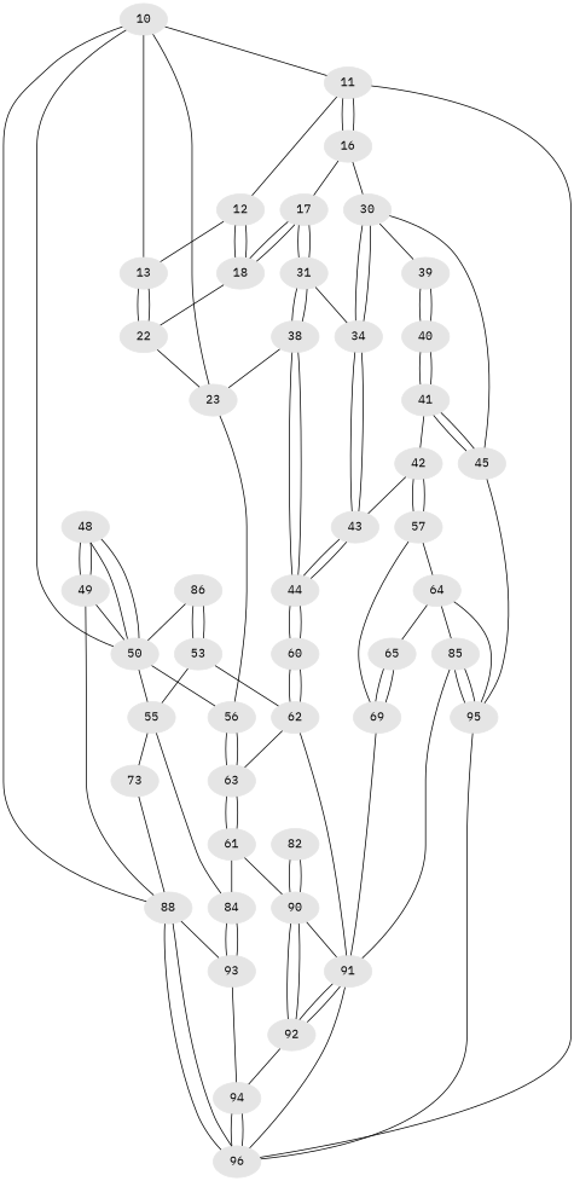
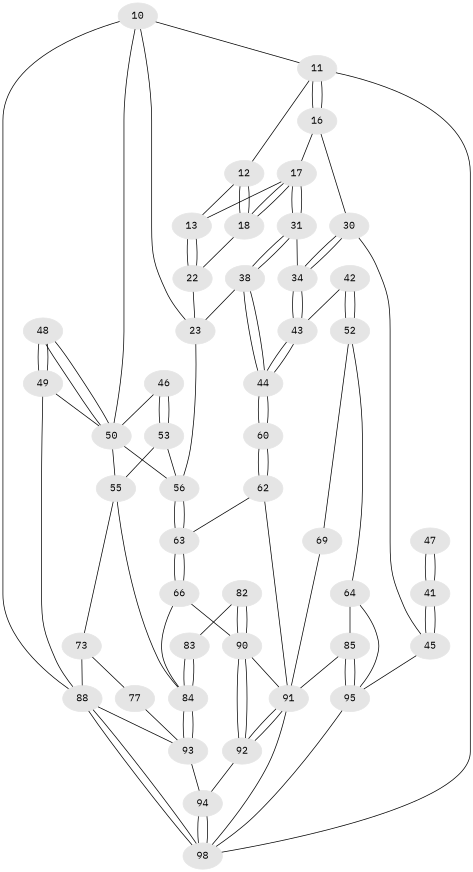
  graph {
    fontname="IBM Plex Mono"
    node [color=gray90 fontname="IBM Plex Mono" style=filled]
    edge [fontname="IBM Plex Mono"]
    10 [super="+6+9+8+1"]
    11 [super="+3"]
    13
    n4 [label=23 super="+23"]
    50 [super="+47+36"]
    88 [super="+5+87"]
    12
    16 [super="+15"]
-   98 [super="+97+96" label=96]
+   98 [super="+97+96"]
    22
    56 [super="+35"]
    55 [super="+54"]
    93 [super="+89+76"]
    18
    17
    30 [super="+29"]
    31
    34
-   39 [super="+38"]
    45 [super="+37+20"]
    n21 [label=38]
    43
-   40
+   40 [label=47]
    95 [super="+80+21"]
    44
    60
    63
    41
    42
-   57
+   57 [label=52]
    64 [super="+61"]
    69 [super="+59+58"]
    62
-   46 [label=86]
+   46
    53
    48
    49 [super="+28"]
    73 [super="+72"]
    84 [super="+75+68+67"]
-   66 [label=61]
-   65
+   77
+   66
    85 [super="+81"]
    91 [super="+86+71"]
    92
    90 [super="+78+79"]
    94
    82
+   83
    10 -- 11
-   10 -- 13
+   17 -- 13
    10 -- n4
    10 -- 50
    10 -- 88
    11 -- 12
    11 -- 16 [weight=2]
    11 -- 16
    11 -- 98
    13 -- 22
    13 -- 22
    n4 -- 56
    50 -- 56
    50 -- 55
    88 -- 98 [weight=3]
    88 -- 98
    88 -- 93
    12 -- 13
    12 -- 18
    12 -- 18
    16 -- 17
    16 -- 30 [weight=2]
    22 -- n4
    56 -- 63
    56 -- 63
    55 -- 73
    55 -- 84
    93 -- 94
    18 -- 22
    17 -- 18
    17 -- 18
    17 -- 31
    17 -- 31
    30 -- 34
    30 -- 34
-   30 -- 39
    30 -- 45
    31 -- 34
    31 -- n21
    31 -- n21
    34 -- 43
    34 -- 43
-   39 -- 40 [weight=2]
-   39 -- 40
    45 -- 95 [weight=2]
    n21 -- n4
    n21 -- 44
    n21 -- 44
    43 -- 44
    43 -- 44
    40 -- 41
    40 -- 41
    95 -- 98 [weight=2]
    44 -- 60
    44 -- 60
    60 -- 62
    60 -- 62
    63 -- 66
    63 -- 66
    41 -- 45
    41 -- 45
-   41 -- 42
    42 -- 43
    42 -- 57
    42 -- 57
    57 -- 64
    57 -- 69
    64 -- 95
-   64 -- 65
    64 -- 85
    69 -- 91
    62 -- 63
    62 -- 91
    46 -- 50 [weight=2]
    46 -- 53
    46 -- 53
-   53 -- 62
+   53 -- 56
    53 -- 55
    48 -- 50
    48 -- 50
    48 -- 49 [weight=2]
    48 -- 49
    49 -- 50
    49 -- 88 [weight=2]
    73 -- 88
+   73 -- 77 [weight=2]
    84 -- 93 [weight=2]
    84 -- 93
+   77 -- 93
    66 -- 84
    66 -- 90
-   65 -- 69 [weight=2]
-   65 -- 69
    85 -- 95 [weight=2]
    85 -- 95
    85 -- 91
    91 -- 98
    91 -- 92
    91 -- 92
    92 -- 94
    90 -- 91
    90 -- 92
    90 -- 92
    94 -- 98
    94 -- 98
    82 -- 90 [weight=2]
    82 -- 90
+   82 -- 83
+   83 -- 84 [weight=2]
+   83 -- 84
  }
